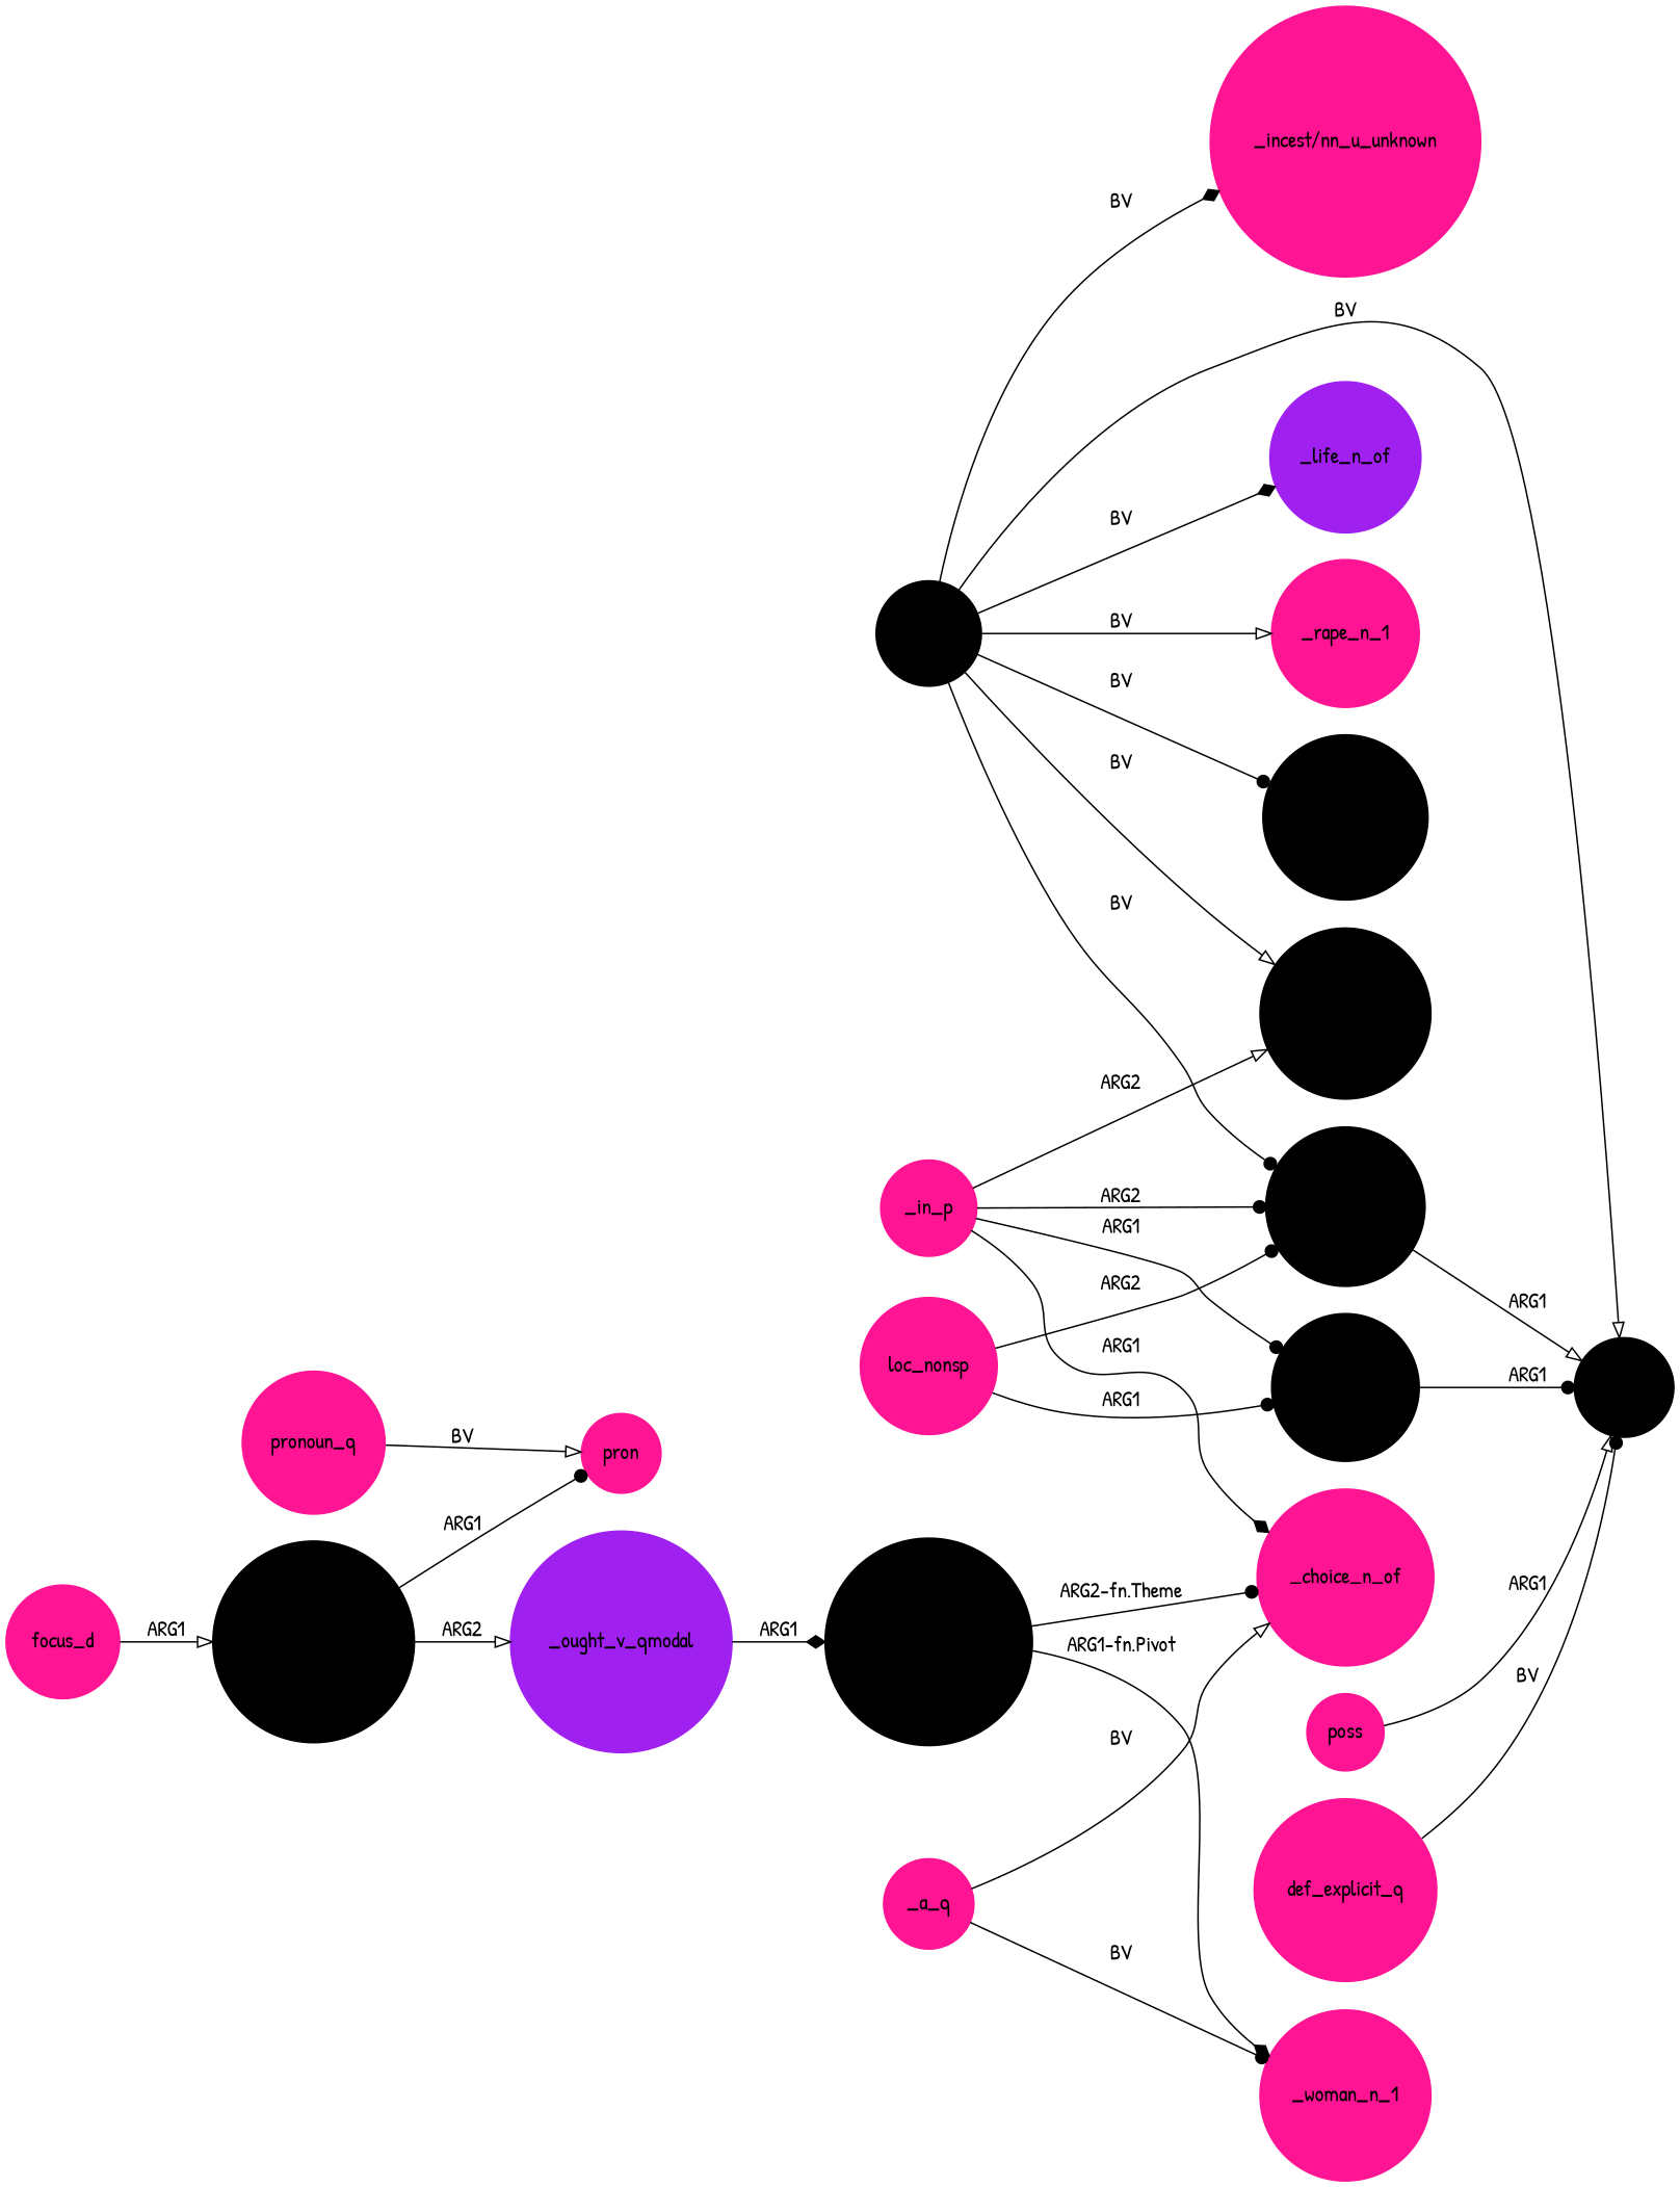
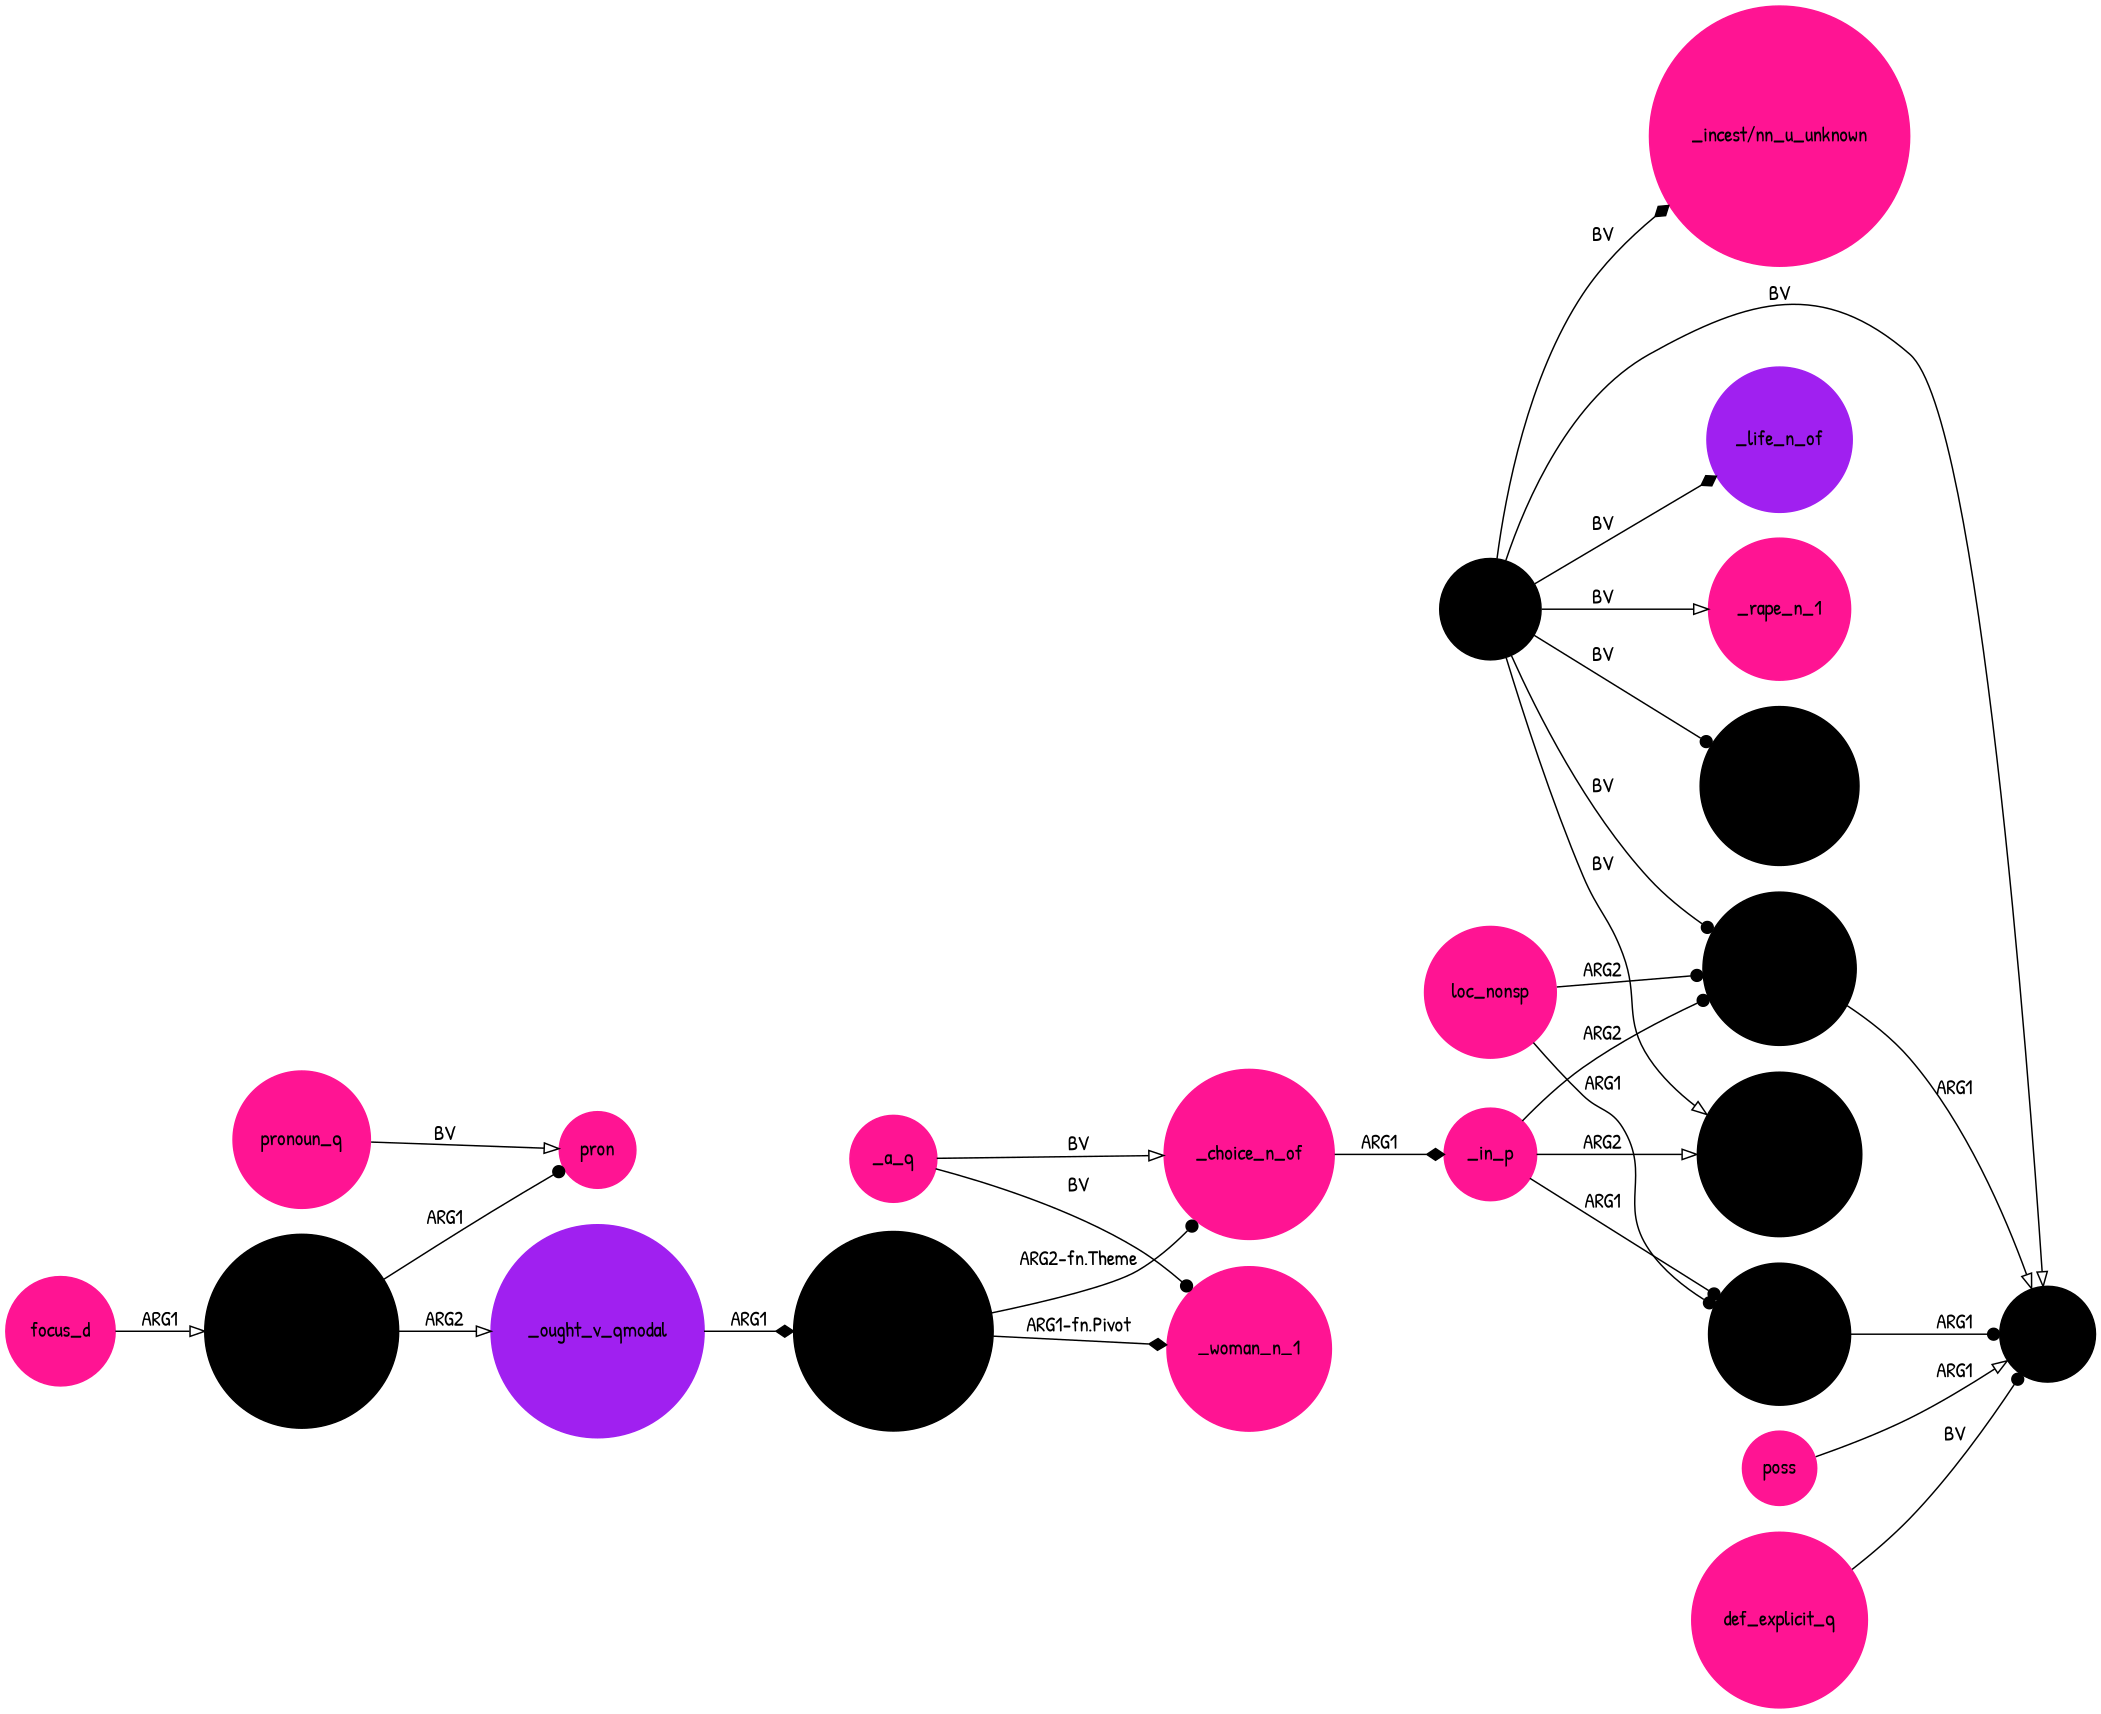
  digraph {
    fontname="Patrick Hand"
    rankdir=LR
    node [color=deeppink fontname="Patrick Hand" shape=circle style=filled]
    edge [arrowhead=dot fontname="Patrick Hand"]
    _proclaim_v_to [color=black]
    _ought_v_qmodal [color=purple]
    pron
    "_have_v_1-fn.IN" [color=black]
    _choice_n_of
    _woman_n_1
    focus_d
    udef_q [color=black]
    _danger_n_1 [color=black]
    "_incest/nn_u_unknown"
    _or_c [color=black]
    _life_n_of [color=purple]
    _case_n_of [color=black]
    _rape_n_1
    _health_n_1 [color=black]
    poss
    def_explicit_q
    ellipsis_ref [color=black]
    loc_nonsp
    pronoun_q
    _in_p
    _a_q
    _proclaim_v_to -> _ought_v_qmodal [arrowhead=onormal label=ARG2]
    _proclaim_v_to -> pron [label=ARG1]
    _ought_v_qmodal -> "_have_v_1-fn.IN" [arrowhead=diamond label=ARG1]
    "_have_v_1-fn.IN" -> _choice_n_of [label="ARG2-fn.Theme"]
    "_have_v_1-fn.IN" -> _woman_n_1 [arrowhead=diamond label="ARG1-fn.Pivot"]
    focus_d -> _proclaim_v_to [arrowhead=onormal label=ARG1]
    udef_q -> _danger_n_1 [arrowhead=onormal label=BV]
    udef_q -> "_incest/nn_u_unknown" [arrowhead=diamond label=BV]
    udef_q -> _or_c [arrowhead=onormal label=BV]
    udef_q -> _life_n_of [arrowhead=diamond label=BV]
    udef_q -> _case_n_of [label=BV]
    udef_q -> _rape_n_1 [arrowhead=onormal label=BV]
    udef_q -> _health_n_1 [label=BV]
    _case_n_of -> _or_c [arrowhead=onormal label=ARG1]
    poss -> _or_c [arrowhead=onormal label=ARG1]
    def_explicit_q -> _or_c [label=BV]
    ellipsis_ref -> _or_c [label=ARG1]
    loc_nonsp -> _case_n_of [label=ARG2]
    loc_nonsp -> ellipsis_ref [label=ARG1]
    pronoun_q -> pron [arrowhead=onormal label=BV]
-   _in_p -> _choice_n_of [arrowhead=diamond label=ARG1]
+   _choice_n_of -> _in_p [arrowhead=diamond label=ARG1]
    _in_p -> _danger_n_1 [arrowhead=onormal label=ARG2]
    _in_p -> _case_n_of [label=ARG2]
    _in_p -> ellipsis_ref [label=ARG1]
    _a_q -> _choice_n_of [arrowhead=onormal label=BV]
    _a_q -> _woman_n_1 [label=BV]
  }
